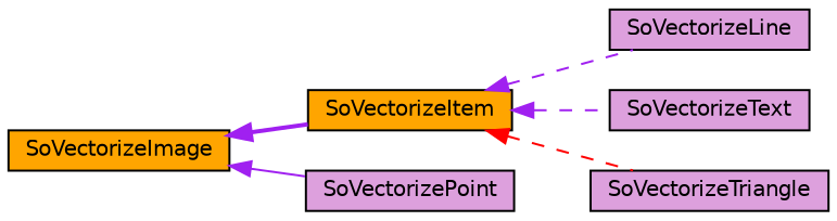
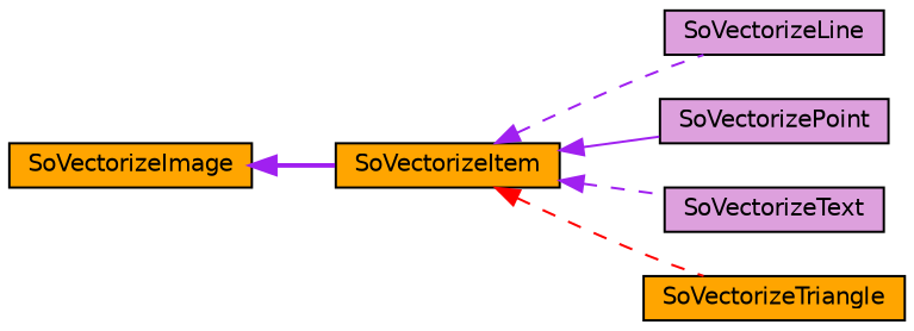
  digraph {
    rankdir=LR
    node [color=black fillcolor=orange fontname=Helvetica fontsize=10 shape=record style=filled]
    edge [color=purple dir=back fontname=Helvetica fontsize=10 labelfontname=Helvetica labelfontsize=10 style=dashed]
    n1 [fontcolor=black height=0.2 label=SoVectorizeItem width=0.4]
    n2 [fillcolor=plum height=0.2 label=SoVectorizeLine width=0.4]
    n3 [fillcolor=plum height=0.2 label=SoVectorizePoint width=0.4]
    n4 [fillcolor=plum height=0.2 label=SoVectorizeText width=0.4]
-   n5 [fillcolor=plum height=0.2 label=SoVectorizeTriangle width=0.4]
+   n5 [height=0.2 label=SoVectorizeTriangle width=0.4]
    n6 [height=0.2 label=SoVectorizeImage width=0.4]
    n1 -> n2
-   n6 -> n3 [style=solid]
+   n1 -> n3 [style=solid]
    n1 -> n4
    n1 -> n5 [color=red]
    n6 -> n1 [style=bold]
  }
